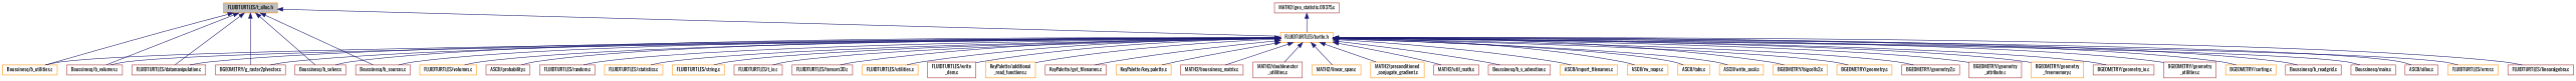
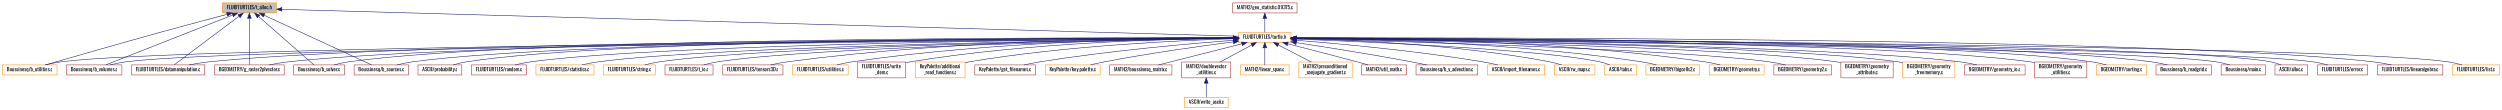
  digraph {
    fontname=Oswald
    node [color=brown fontname=Oswald fontsize=10 shape=record]
    edge [color=midnightblue dir=back fontname=Oswald fontsize=10 labelfontname=FreeSans labelfontsize=10 style=solid]
    n1 [color=darkorange fillcolor=grey75 fontcolor=black height=0.2 label="FLUIDTURTLES/t_alloc.h" style=filled width=0.4]
    n2 [height=0.2 label="BGEOMETRY/g_raster2plvector.c" width=0.4]
    n3 [height=0.2 label="Boussinesq/b_solver.c" width=0.4]
    n4 [height=0.2 label="Boussinesq/b_sources.c" width=0.4]
    n5 [color=darkorange height=0.2 label="Boussinesq/b_utilities.c" width=0.4]
    n6 [height=0.2 label="Boussinesq/b_volumes.c" width=0.4]
    n7 [color=darkorange height=0.2 label="FLUIDTURTLES/turtle.h" width=0.4]
    n8 [height=0.2 label="FLUIDTURTLES/datamanipulation.c" width=0.4]
    n9 [height=0.2 label="Boussinesq/b_v_advection.c" width=0.4]
    n10 [color=darkorange height=0.2 label="ASCII/import_filenames.c" width=0.4]
    n11 [color=darkorange height=0.2 label="ASCII/rw_maps.c" width=0.4]
    n12 [color=darkorange height=0.2 label="ASCII/tabs.c" width=0.4]
    n13 [color=darkorange height=0.2 label="ASCII/write_ascii.c" width=0.4]
    n14 [color=darkorange height=0.2 label="BGEOMETRY/bigcells2.c" width=0.4]
    n15 [color=darkorange height=0.2 label="BGEOMETRY/geometry.c" width=0.4]
    n16 [height=0.2 label="BGEOMETRY/geometry2.c" width=0.4]
    n17 [height=0.2 label="BGEOMETRY/geometry\l_attribute.c" width=0.4]
    n18 [color=darkorange height=0.2 label="BGEOMETRY/geometry\l_freememory.c" width=0.4]
    n19 [height=0.2 label="BGEOMETRY/geometry_io.c" width=0.4]
    n20 [height=0.2 label="BGEOMETRY/geometry\l_utilities.c" width=0.4]
    n21 [color=darkorange height=0.2 label="BGEOMETRY/sorting.c" width=0.4]
    n22 [height=0.2 label="Boussinesq/b_readgrid.c" width=0.4]
    n23 [height=0.2 label="Boussinesq/main.c" width=0.4]
    n24 [height=0.2 label="ASCII/alloc.c" width=0.4]
-   n25 [color=darkorange height=0.2 label="FLUIDTURTLES/error.c" width=0.4]
+   n25 [height=0.2 label="FLUIDTURTLES/error.c" width=0.4]
    n26 [height=0.2 label="FLUIDTURTLES/linearalgebra.c" width=0.4]
-   n27 [color=darkorange height=0.2 label="FLUIDTURTLES/volumes.c" width=0.4]
+   n27 [color=darkorange height=0.2 label="FLUIDTURTLES/list.c" width=0.4]
    n28 [height=0.2 label="ASCII/probability.c" width=0.4]
    n29 [height=0.2 label="FLUIDTURTLES/random.c" width=0.4]
    n30 [color=darkorange height=0.2 label="FLUIDTURTLES/statistics.c" width=0.4]
    n31 [color=darkorange height=0.2 label="FLUIDTURTLES/string.c" width=0.4]
    n32 [height=0.2 label="FLUIDTURTLES/t_io.c" width=0.4]
    n33 [height=0.2 label="FLUIDTURTLES/tensors3D.c" width=0.4]
    n34 [color=darkorange height=0.2 label="FLUIDTURTLES/utilities.c" width=0.4]
    n35 [height=0.2 label="FLUIDTURTLES/write\l_dem.c" width=0.4]
    n36 [color=darkorange height=0.2 label="KeyPalette/additional\l_read_functions.c" width=0.4]
    n37 [height=0.2 label="KeyPalette/get_filenames.c" width=0.4]
    n38 [color=darkorange height=0.2 label="KeyPalette/key.palette.c" width=0.4]
    n39 [height=0.2 label="MATH2/boussinesq_matrix.c" width=0.4]
    n40 [height=0.2 label="MATH2/doublevector\l_utilities.c" width=0.4]
    n41 [color=darkorange height=0.2 label="MATH2/linear_span.c" width=0.4]
    n42 [color=darkorange height=0.2 label="MATH2/preconditioned\l_conjugate_gradient.c" width=0.4]
    n43 [height=0.2 label="MATH2/util_math.c" width=0.4]
    n44 [height=0.2 label="MATH2/geo_statistic.09375.c" width=0.4]
    n1 -> n2
    n1 -> n3
    n1 -> n4
    n1 -> n5
    n1 -> n6
    n1 -> n7
    n1 -> n8
    n7 -> n2
    n7 -> n3
    n7 -> n4
    n7 -> n5
    n7 -> n6
    n7 -> n8
    n7 -> n9
    n7 -> n10
    n7 -> n11
    n7 -> n12
-   n7 -> n13
+   n40 -> n13
    n7 -> n14
    n7 -> n15
    n7 -> n16
    n7 -> n17
    n7 -> n18
    n7 -> n19
    n7 -> n20
    n7 -> n21
    n7 -> n22
    n7 -> n23
    n7 -> n24
    n7 -> n25
    n7 -> n26
    n7 -> n27
    n7 -> n28
    n7 -> n29
    n7 -> n30
    n7 -> n31
    n7 -> n32
    n7 -> n33
    n7 -> n34
    n7 -> n35
    n7 -> n36
    n7 -> n37
    n7 -> n38
    n7 -> n39
    n7 -> n40
    n7 -> n41
    n7 -> n42
    n7 -> n43
    n44 -> n7
  }
